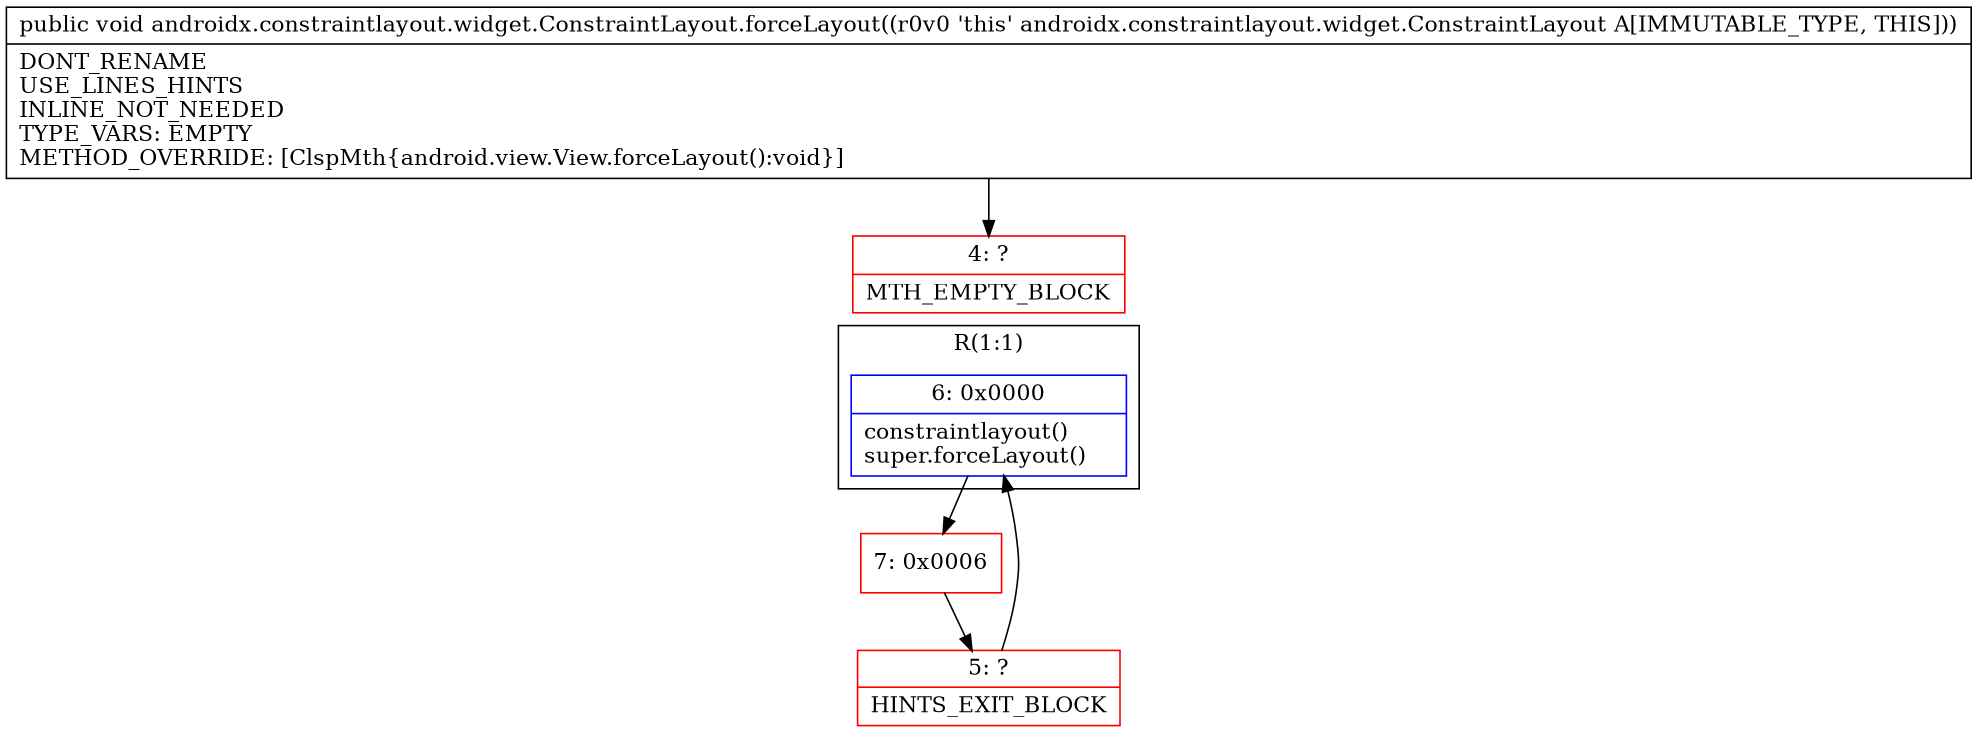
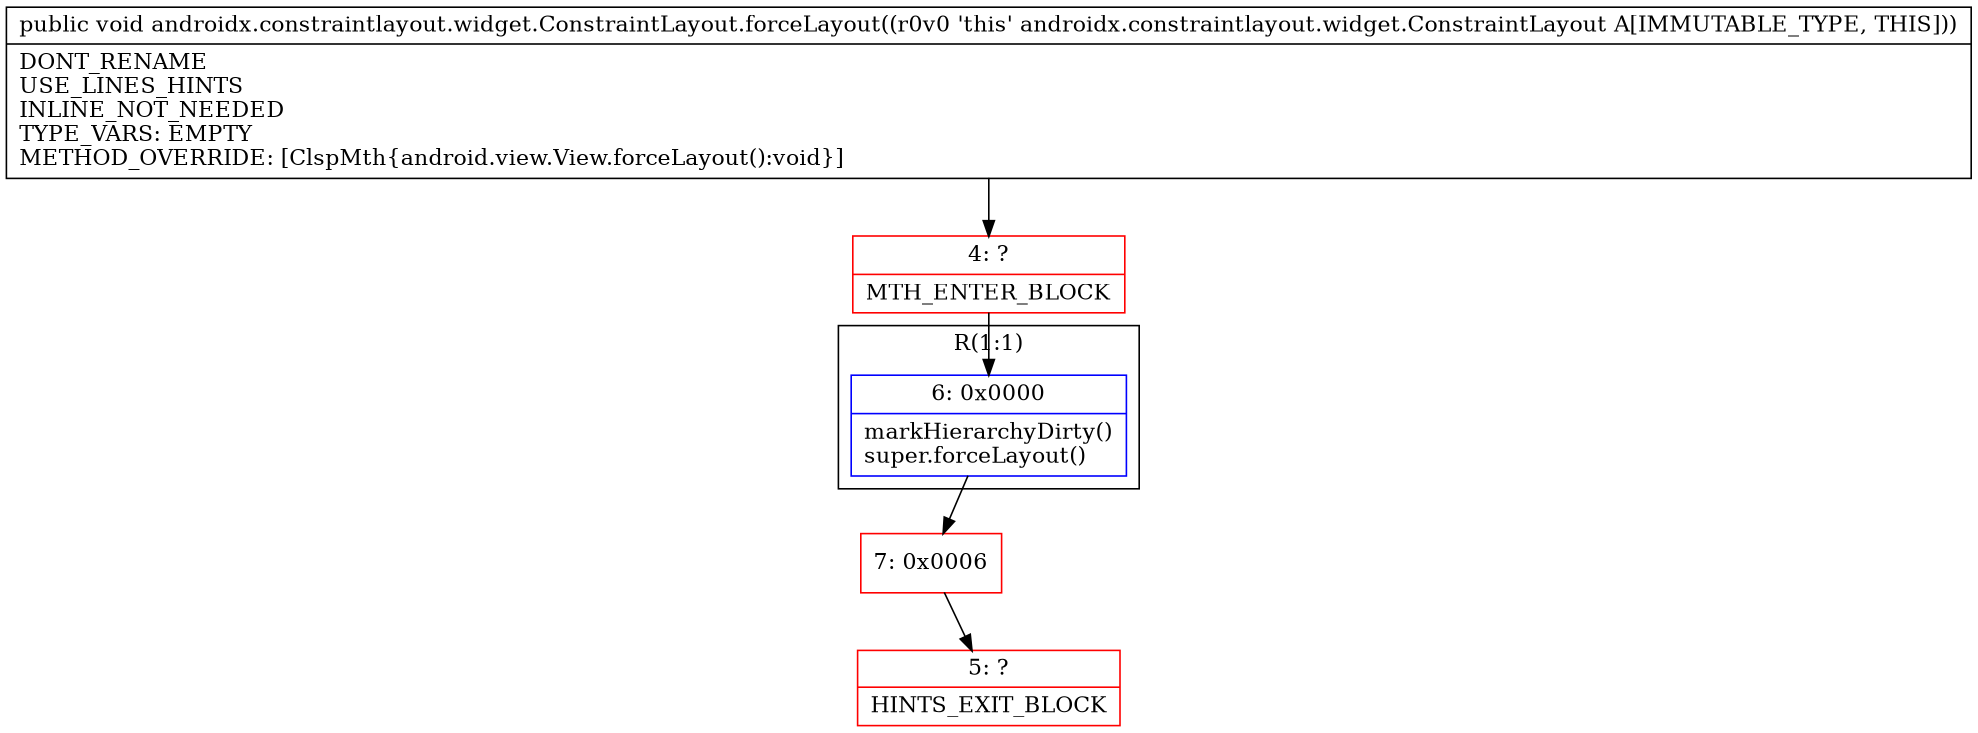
  digraph {
    node [color=red shape=record]
-   n1 [color=blue label="{6\:\ 0x0000|constraintlayout()\lsuper.forceLayout()\l}"]
+   n1 [color=blue label="{6\:\ 0x0000|markHierarchyDirty()\lsuper.forceLayout()\l}"]
    n2 [label="{7\:\ 0x0006}"]
    n3 [label="{5\:\ ?|HINTS_EXIT_BLOCK\l}"]
-   n4 [label="{4\:\ ?|MTH_EMPTY_BLOCK\l}"]
+   n4 [label="{4\:\ ?|MTH_ENTER_BLOCK\l}"]
    n5 [label="{public void androidx.constraintlayout.widget.ConstraintLayout.forceLayout((r0v0 'this' androidx.constraintlayout.widget.ConstraintLayout A[IMMUTABLE_TYPE, THIS]))  | DONT_RENAME\lUSE_LINES_HINTS\lINLINE_NOT_NEEDED\lTYPE_VARS: EMPTY\lMETHOD_OVERRIDE: [ClspMth\{android.view.View.forceLayout():void\}]\l}" color=""]
    subgraph cluster_1 {
      label="R(1:1)"
      n1
    }
    n1 -> n2
    n2 -> n3
-   n3 -> n1
+   n4 -> n1
    n5 -> n4
  }
